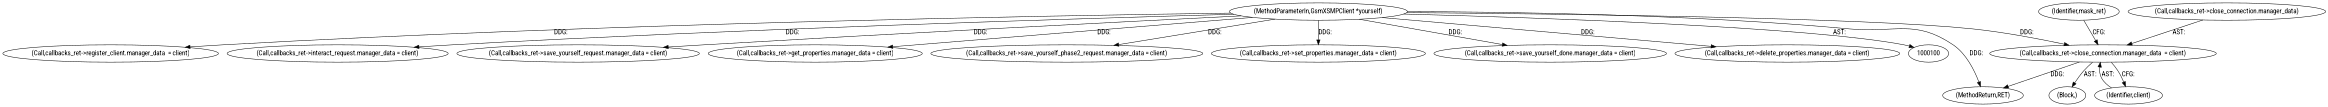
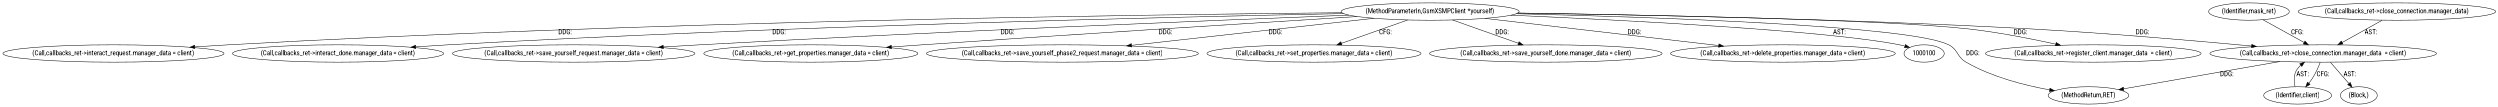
  digraph {
    fontname="Roboto Condensed"
    node [fontname="Roboto Condensed"]
    edge [fontname="Roboto Condensed"]
    n1 [label="(Call,callbacks_ret->close_connection.manager_data  = client)"]
    n2 [label="(MethodReturn,RET)"]
    n3 [label="(Block,)"]
    n4 [label="(Identifier,client)"]
    n5 [label="(MethodParameterIn,GsmXSMPClient *yourself)"]
    n6 [label="(Call,callbacks_ret->register_client.manager_data  = client)"]
    n7 [label="(Call,callbacks_ret->interact_request.manager_data = client)"]
+   n8 [label="(Call,callbacks_ret->interact_done.manager_data = client)"]
    n9 [label="(Call,callbacks_ret->save_yourself_request.manager_data = client)"]
    n10 [label="(Call,callbacks_ret->get_properties.manager_data = client)"]
    n11 [label="(Call,callbacks_ret->save_yourself_phase2_request.manager_data = client)"]
    n12 [label="(Call,callbacks_ret->set_properties.manager_data = client)"]
    n13 [label="(Call,callbacks_ret->save_yourself_done.manager_data = client)"]
    n14 [label="(Call,callbacks_ret->delete_properties.manager_data = client)"]
    1000100
    n16 [label="(Identifier,mask_ret)"]
    n17 [label="(Call,callbacks_ret->close_connection.manager_data)"]
    n1 -> n2 [label="DDG: "]
    n1 -> n3 [label="AST: "]
    n1 -> n4 [label="CFG: "]
    n4 -> n1 [label="AST: "]
    n5 -> n1 [label="DDG: "]
    n5 -> n2 [label="DDG: "]
    n5 -> n6 [label="DDG: "]
    n5 -> n7 [label="DDG: "]
+   n5 -> n8 [label="DDG: "]
    n5 -> n9 [label="DDG: "]
    n5 -> n10 [label="DDG: "]
    n5 -> n11 [label="DDG: "]
-   n5 -> n12 [label="DDG: "]
+   n5 -> n12 [label="CFG: "]
    n5 -> n13 [label="DDG: "]
    n5 -> n14 [label="DDG: "]
    n5 -> 1000100 [label="AST: "]
    n16 -> n1 [label="CFG: "]
    n17 -> n1 [label="AST: "]
  }
